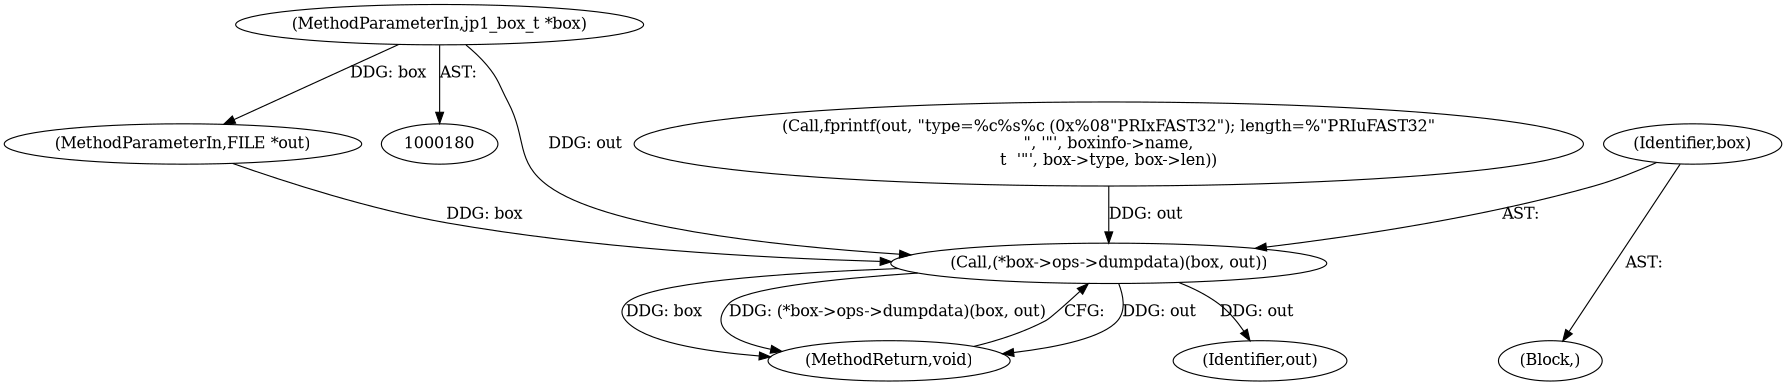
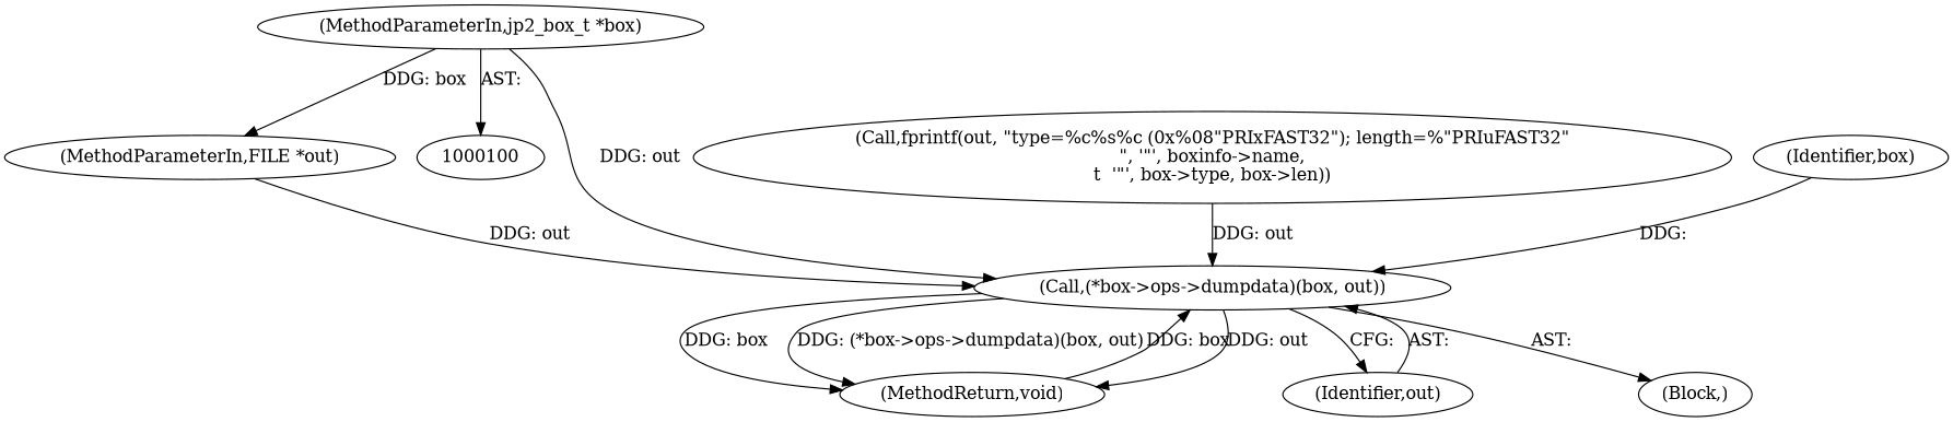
  digraph {
-   n1 [label="(MethodParameterIn,jp1_box_t *box)"]
+   n1 [label="(MethodParameterIn,jp2_box_t *box)"]
    n2 [label="(Call,(*box->ops->dumpdata)(box, out))"]
-   1000100 [label=1000180]
+   1000100
    n4 [label="(MethodParameterIn,FILE *out)"]
    n5 [label="(MethodReturn,void)"]
    n6 [label="(Identifier,out)"]
    n7 [label="(Block,)"]
    n8 [label="(Identifier,box)"]
    n9 [label="(Call,fprintf(out, \"type=%c%s%c (0x%08\"PRIxFAST32\"); length=%\"PRIuFAST32\"\n\", '\"', boxinfo->name,\n\t  '\"', box->type, box->len))"]
    n1 -> n2 [label="DDG: out"]
    n1 -> 1000100 [label="AST: "]
    n1 -> n4 [label="DDG: box"]
    n2 -> n5 [label="DDG: out"]
    n2 -> n5 [label="DDG: box"]
    n2 -> n5 [label="DDG: (*box->ops->dumpdata)(box, out)"]
-   n2 -> n6 [label="DDG: out"]
-   n8 -> n7 [label="AST: "]
-   n4 -> n2 [label="DDG: box"]
-   n5 -> n2 [label="CFG: "]
-   n8 -> n2 [label="AST: "]
+   n2 -> n6 [label="CFG: "]
+   n2 -> n7 [label="AST: "]
+   n4 -> n2 [label="DDG: out"]
+   n5 -> n2 [label="DDG: box"]
+   n6 -> n2 [label="AST: "]
+   n8 -> n2 [label="DDG: "]
    n9 -> n2 [label="DDG: out"]
  }
